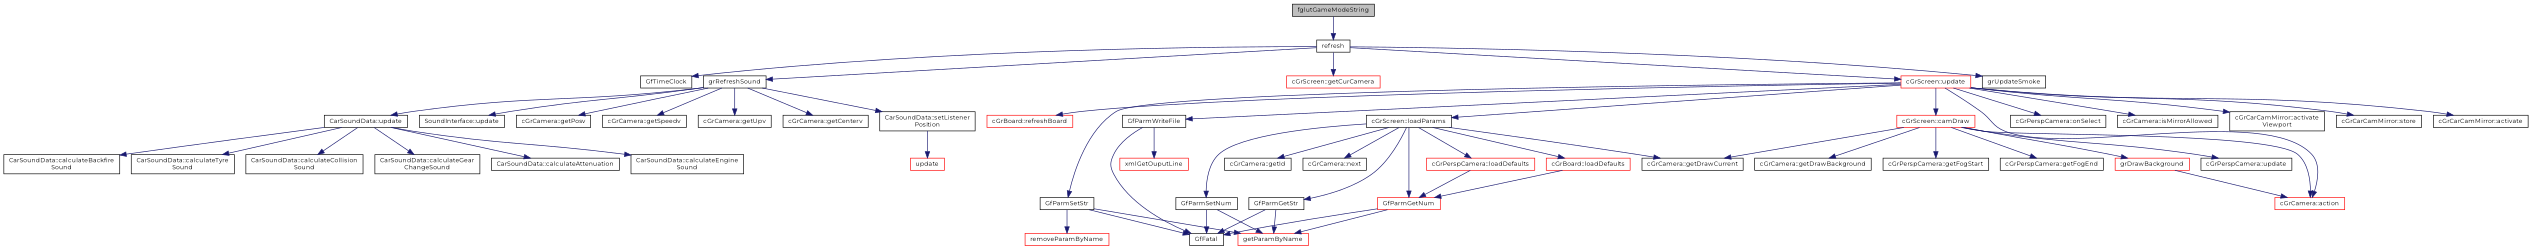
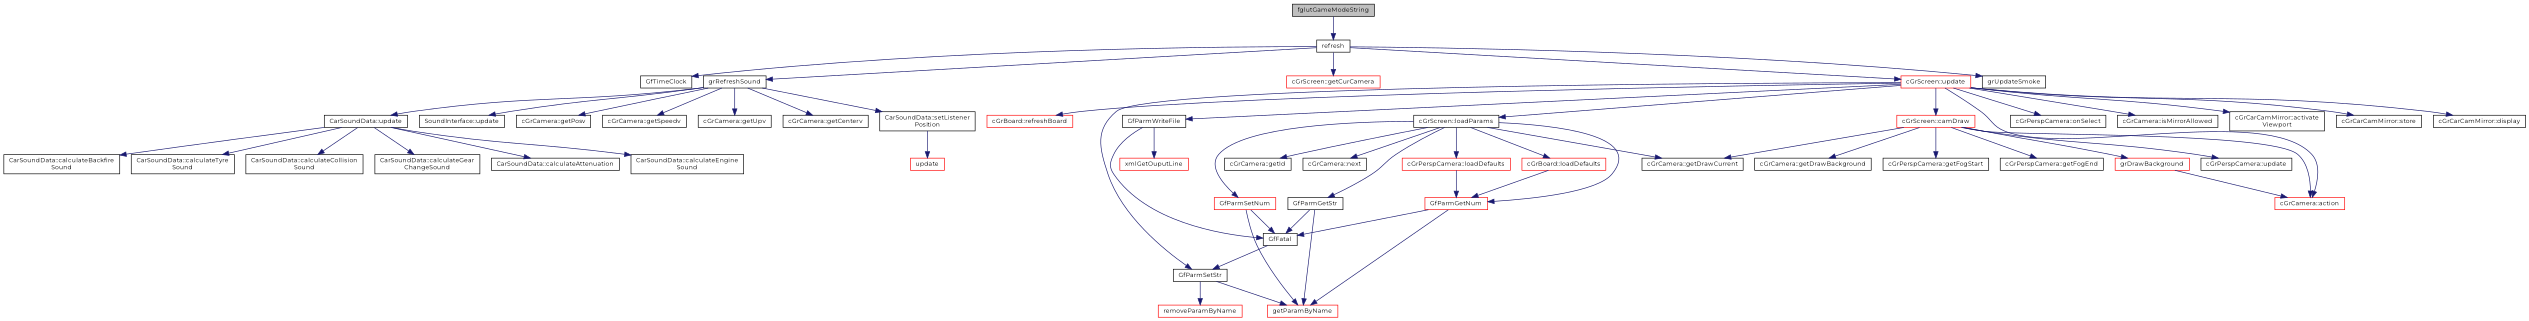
  digraph {
    fontname=Montserrat
    rankdir=TB
    node [color=black fillcolor=white fontname=Montserrat fontsize=10 shape=record style=filled]
    edge [color=midnightblue fontname=Montserrat fontsize=10 labelfontname=Helvetica labelfontsize=10 style=solid]
    n1 [fillcolor=grey75 fontcolor=black height=0.2 label=fglutGameModeString width=0.4]
    n2 [height=0.2 label=refresh width=0.4]
    n3 [height=0.2 label=GfTimeClock width=0.4]
    n4 [height=0.2 label=grRefreshSound width=0.4]
    n5 [color=red height=0.2 label="cGrScreen::getCurCamera" width=0.4]
    n6 [color=red height=0.2 label="cGrScreen::update" width=0.4]
    n7 [height=0.2 label=grUpdateSmoke width=0.4]
    n8 [height=0.2 label="cGrCamera::getPosv" width=0.4]
    n9 [height=0.2 label="cGrCamera::getSpeedv" width=0.4]
    n10 [height=0.2 label="cGrCamera::getUpv" width=0.4]
    n11 [height=0.2 label="cGrCamera::getCenterv" width=0.4]
    n12 [height=0.2 label="CarSoundData::setListener\lPosition" width=0.4]
    n13 [height=0.2 label="CarSoundData::update" width=0.4]
    n14 [height=0.2 label="SoundInterface::update" width=0.4]
    n15 [height=0.2 label=GfParmSetStr width=0.4]
    n16 [height=0.2 label="cGrScreen::loadParams" width=0.4]
    n17 [height=0.2 label=GfParmWriteFile width=0.4]
    n18 [height=0.2 label="cGrPerspCamera::onSelect" width=0.4]
    n19 [height=0.2 label="cGrCamera::isMirrorAllowed" width=0.4]
    n20 [height=0.2 label="cGrCarCamMirror::activate\lViewport" width=0.4]
    n21 [color=red height=0.2 label="cGrScreen::camDraw" width=0.4]
    n22 [color=red height=0.2 label="cGrCamera::action" width=0.4]
    n23 [height=0.2 label="cGrCarCamMirror::store" width=0.4]
-   n24 [height=0.2 label="cGrCarCamMirror::activate" width=0.4]
+   n24 [height=0.2 label="cGrCarCamMirror::display" width=0.4]
    n25 [color=red height=0.2 label="cGrBoard::refreshBoard" width=0.4]
    n26 [color=red height=0.2 label=update width=0.4]
    n27 [height=0.2 label="CarSoundData::calculateAttenuation" width=0.4]
    n28 [height=0.2 label="CarSoundData::calculateEngine\lSound" width=0.4]
    n29 [height=0.2 label="CarSoundData::calculateBackfire\lSound" width=0.4]
    n30 [height=0.2 label="CarSoundData::calculateTyre\lSound" width=0.4]
    n31 [height=0.2 label="CarSoundData::calculateCollision\lSound" width=0.4]
    n32 [height=0.2 label="CarSoundData::calculateGear\lChangeSound" width=0.4]
    n33 [height=0.2 label=GfFatal width=0.4]
    n34 [color=red height=0.2 label=removeParamByName width=0.4]
    n35 [color=red height=0.2 label=getParamByName width=0.4]
    n36 [height=0.2 label=GfParmGetStr width=0.4]
    n37 [color=red height=0.2 label=GfParmGetNum width=0.4]
    n38 [height=0.2 label="cGrCamera::getId" width=0.4]
    n39 [height=0.2 label="cGrCamera::next" width=0.4]
-   n40 [height=0.2 label=GfParmSetNum width=0.4]
+   n40 [color=red height=0.2 label=GfParmSetNum width=0.4]
    n41 [color=red height=0.2 label="cGrPerspCamera::loadDefaults" width=0.4]
    n42 [height=0.2 label="cGrCamera::getDrawCurrent" width=0.4]
    n43 [color=red height=0.2 label="cGrBoard::loadDefaults" width=0.4]
    n44 [color=red height=0.2 label=xmlGetOuputLine width=0.4]
    n45 [height=0.2 label="cGrPerspCamera::update" width=0.4]
    n46 [height=0.2 label="cGrCamera::getDrawBackground" width=0.4]
    n47 [color=red height=0.2 label=grDrawBackground width=0.4]
    n48 [height=0.2 label="cGrPerspCamera::getFogStart" width=0.4]
    n49 [height=0.2 label="cGrPerspCamera::getFogEnd" width=0.4]
    n1 -> n2
    n2 -> n3
    n2 -> n4
    n2 -> n5
    n2 -> n6
    n2 -> n7
    n4 -> n8
    n4 -> n9
    n4 -> n10
    n4 -> n11
    n4 -> n12
    n4 -> n13
    n4 -> n14
    n6 -> n15
    n6 -> n16
    n6 -> n17
    n6 -> n18
    n6 -> n19
    n6 -> n20
    n6 -> n21
    n6 -> n22
    n6 -> n23
    n6 -> n24
    n6 -> n25
    n12 -> n26
    n13 -> n27
    n13 -> n28
    n13 -> n29
    n13 -> n30
    n13 -> n31
    n13 -> n32
-   n15 -> n33
+   n33 -> n15
    n15 -> n34
    n15 -> n35
    n16 -> n36
    n16 -> n37
    n16 -> n38
    n16 -> n39
    n16 -> n40
    n16 -> n41
    n16 -> n42
    n16 -> n43
    n17 -> n33
    n17 -> n44
    n21 -> n22
    n21 -> n42
    n21 -> n45
    n21 -> n46
    n21 -> n47
    n21 -> n48
    n21 -> n49
    n36 -> n33
    n36 -> n35
    n37 -> n33
    n37 -> n35
    n40 -> n33
    n40 -> n35
    n41 -> n37
    n43 -> n37
    n47 -> n22
  }
